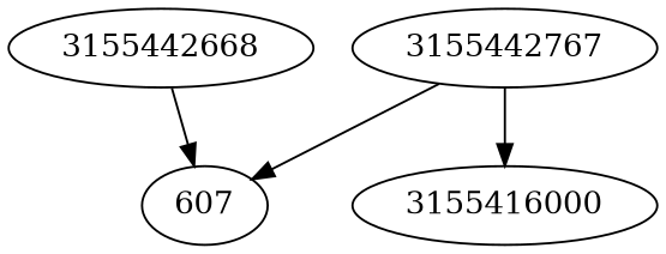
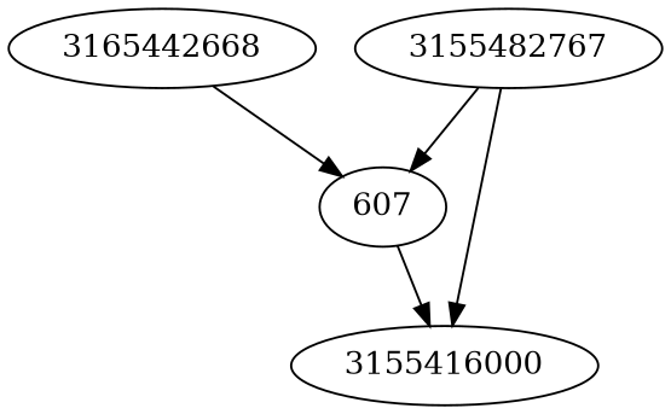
  strict digraph {
-   3155442668
+   3155442668 [label=3165442668]
    607
    n3 [label=3155416000]
-   3155442767
+   3155442767 [label=3155482767]
    3155442668 -> 607
+   607 -> n3
    3155442767 -> 607
    3155442767 -> n3
  }
